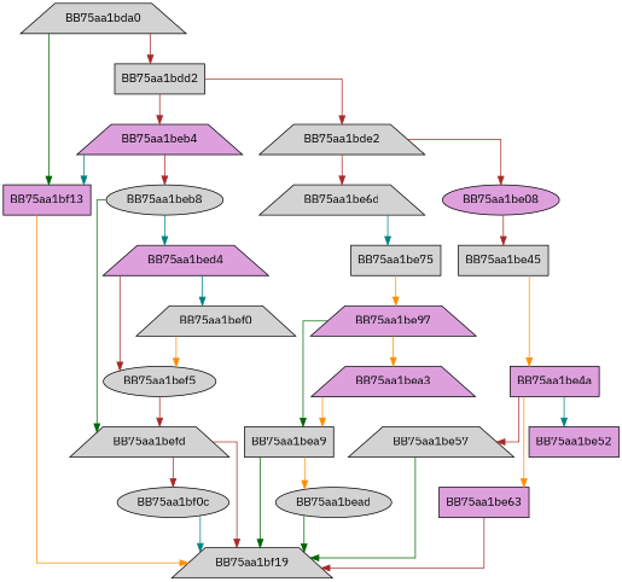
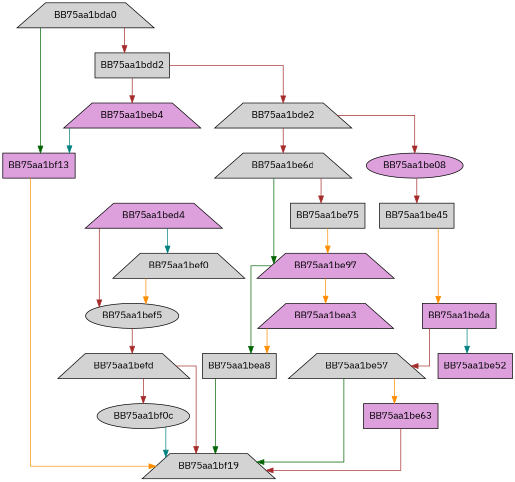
  digraph {
    fontname="IBM Plex Sans"
    splines=ortho
    node [fillcolor=lightgrey fontname="IBM Plex Sans" shape=trapezium style=filled]
    edge [color=brown fontname="IBM Plex Sans"]
    BB75aa1bf13 [fillcolor=plum shape=box]
    BB75aa1bda0
    BB75aa1bdd2 [shape=box]
    BB75aa1bf19
    BB75aa1beb4 [fillcolor=plum]
    BB75aa1bde2
-   BB75aa1beb8 [shape=ellipse]
    BB75aa1be6d
    BB75aa1be08 [fillcolor=plum shape=ellipse]
    BB75aa1befd
    BB75aa1bed4 [fillcolor=plum]
    BB75aa1be97 [fillcolor=plum]
    BB75aa1be75 [shape=box]
    BB75aa1be45 [shape=box]
-   BB75aa1bea8 [shape=box label=BB75aa1bea9]
+   BB75aa1bea8 [shape=box]
    BB75aa1bea3 [fillcolor=plum]
    BB75aa1be4a [fillcolor=plum shape=box]
    BB75aa1be57
    BB75aa1be52 [fillcolor=plum shape=box]
    BB75aa1be63 [fillcolor=plum shape=box]
-   BB75aa1bead [shape=ellipse]
    BB75aa1bf0c [shape=ellipse]
    BB75aa1bef5 [shape=ellipse]
    BB75aa1bef0
    BB75aa1bf13 -> BB75aa1bf19 [color=darkorange]
    BB75aa1bda0 -> BB75aa1bf13 [color=darkgreen]
    BB75aa1bda0 -> BB75aa1bdd2
    BB75aa1bdd2 -> BB75aa1beb4
    BB75aa1bdd2 -> BB75aa1bde2
    BB75aa1beb4 -> BB75aa1bf13 [color=teal]
-   BB75aa1beb4 -> BB75aa1beb8
    BB75aa1bde2 -> BB75aa1be6d
    BB75aa1bde2 -> BB75aa1be08
-   BB75aa1beb8 -> BB75aa1befd [color=darkgreen]
-   BB75aa1beb8 -> BB75aa1bed4 [color=teal]
-   BB75aa1be6d -> BB75aa1be75 [color=teal]
+   BB75aa1be6d -> BB75aa1be97 [color=darkgreen]
+   BB75aa1be6d -> BB75aa1be75
    BB75aa1be08 -> BB75aa1be45
    BB75aa1befd -> BB75aa1bf19
    BB75aa1befd -> BB75aa1bf0c
    BB75aa1bed4 -> BB75aa1bef5
    BB75aa1bed4 -> BB75aa1bef0 [color=teal]
    BB75aa1be97 -> BB75aa1bea8 [color=darkgreen]
    BB75aa1be97 -> BB75aa1bea3 [color=darkorange]
    BB75aa1be75 -> BB75aa1be97 [color=darkorange]
    BB75aa1be45 -> BB75aa1be4a [color=darkorange]
    BB75aa1bea8 -> BB75aa1bf19 [color=darkgreen]
-   BB75aa1bea8 -> BB75aa1bead [color=darkorange]
    BB75aa1bea3 -> BB75aa1bea8 [color=darkorange]
    BB75aa1be4a -> BB75aa1be57
    BB75aa1be4a -> BB75aa1be52 [color=teal]
    BB75aa1be57 -> BB75aa1bf19 [color=darkgreen]
-   BB75aa1be4a -> BB75aa1be63 [color=darkorange]
+   BB75aa1be57 -> BB75aa1be63 [color=darkorange]
    BB75aa1be63 -> BB75aa1bf19
-   BB75aa1bead -> BB75aa1bf19 [color=darkgreen]
    BB75aa1bf0c -> BB75aa1bf19 [color=teal]
    BB75aa1bef5 -> BB75aa1befd
    BB75aa1bef0 -> BB75aa1bef5 [color=darkorange]
  }
